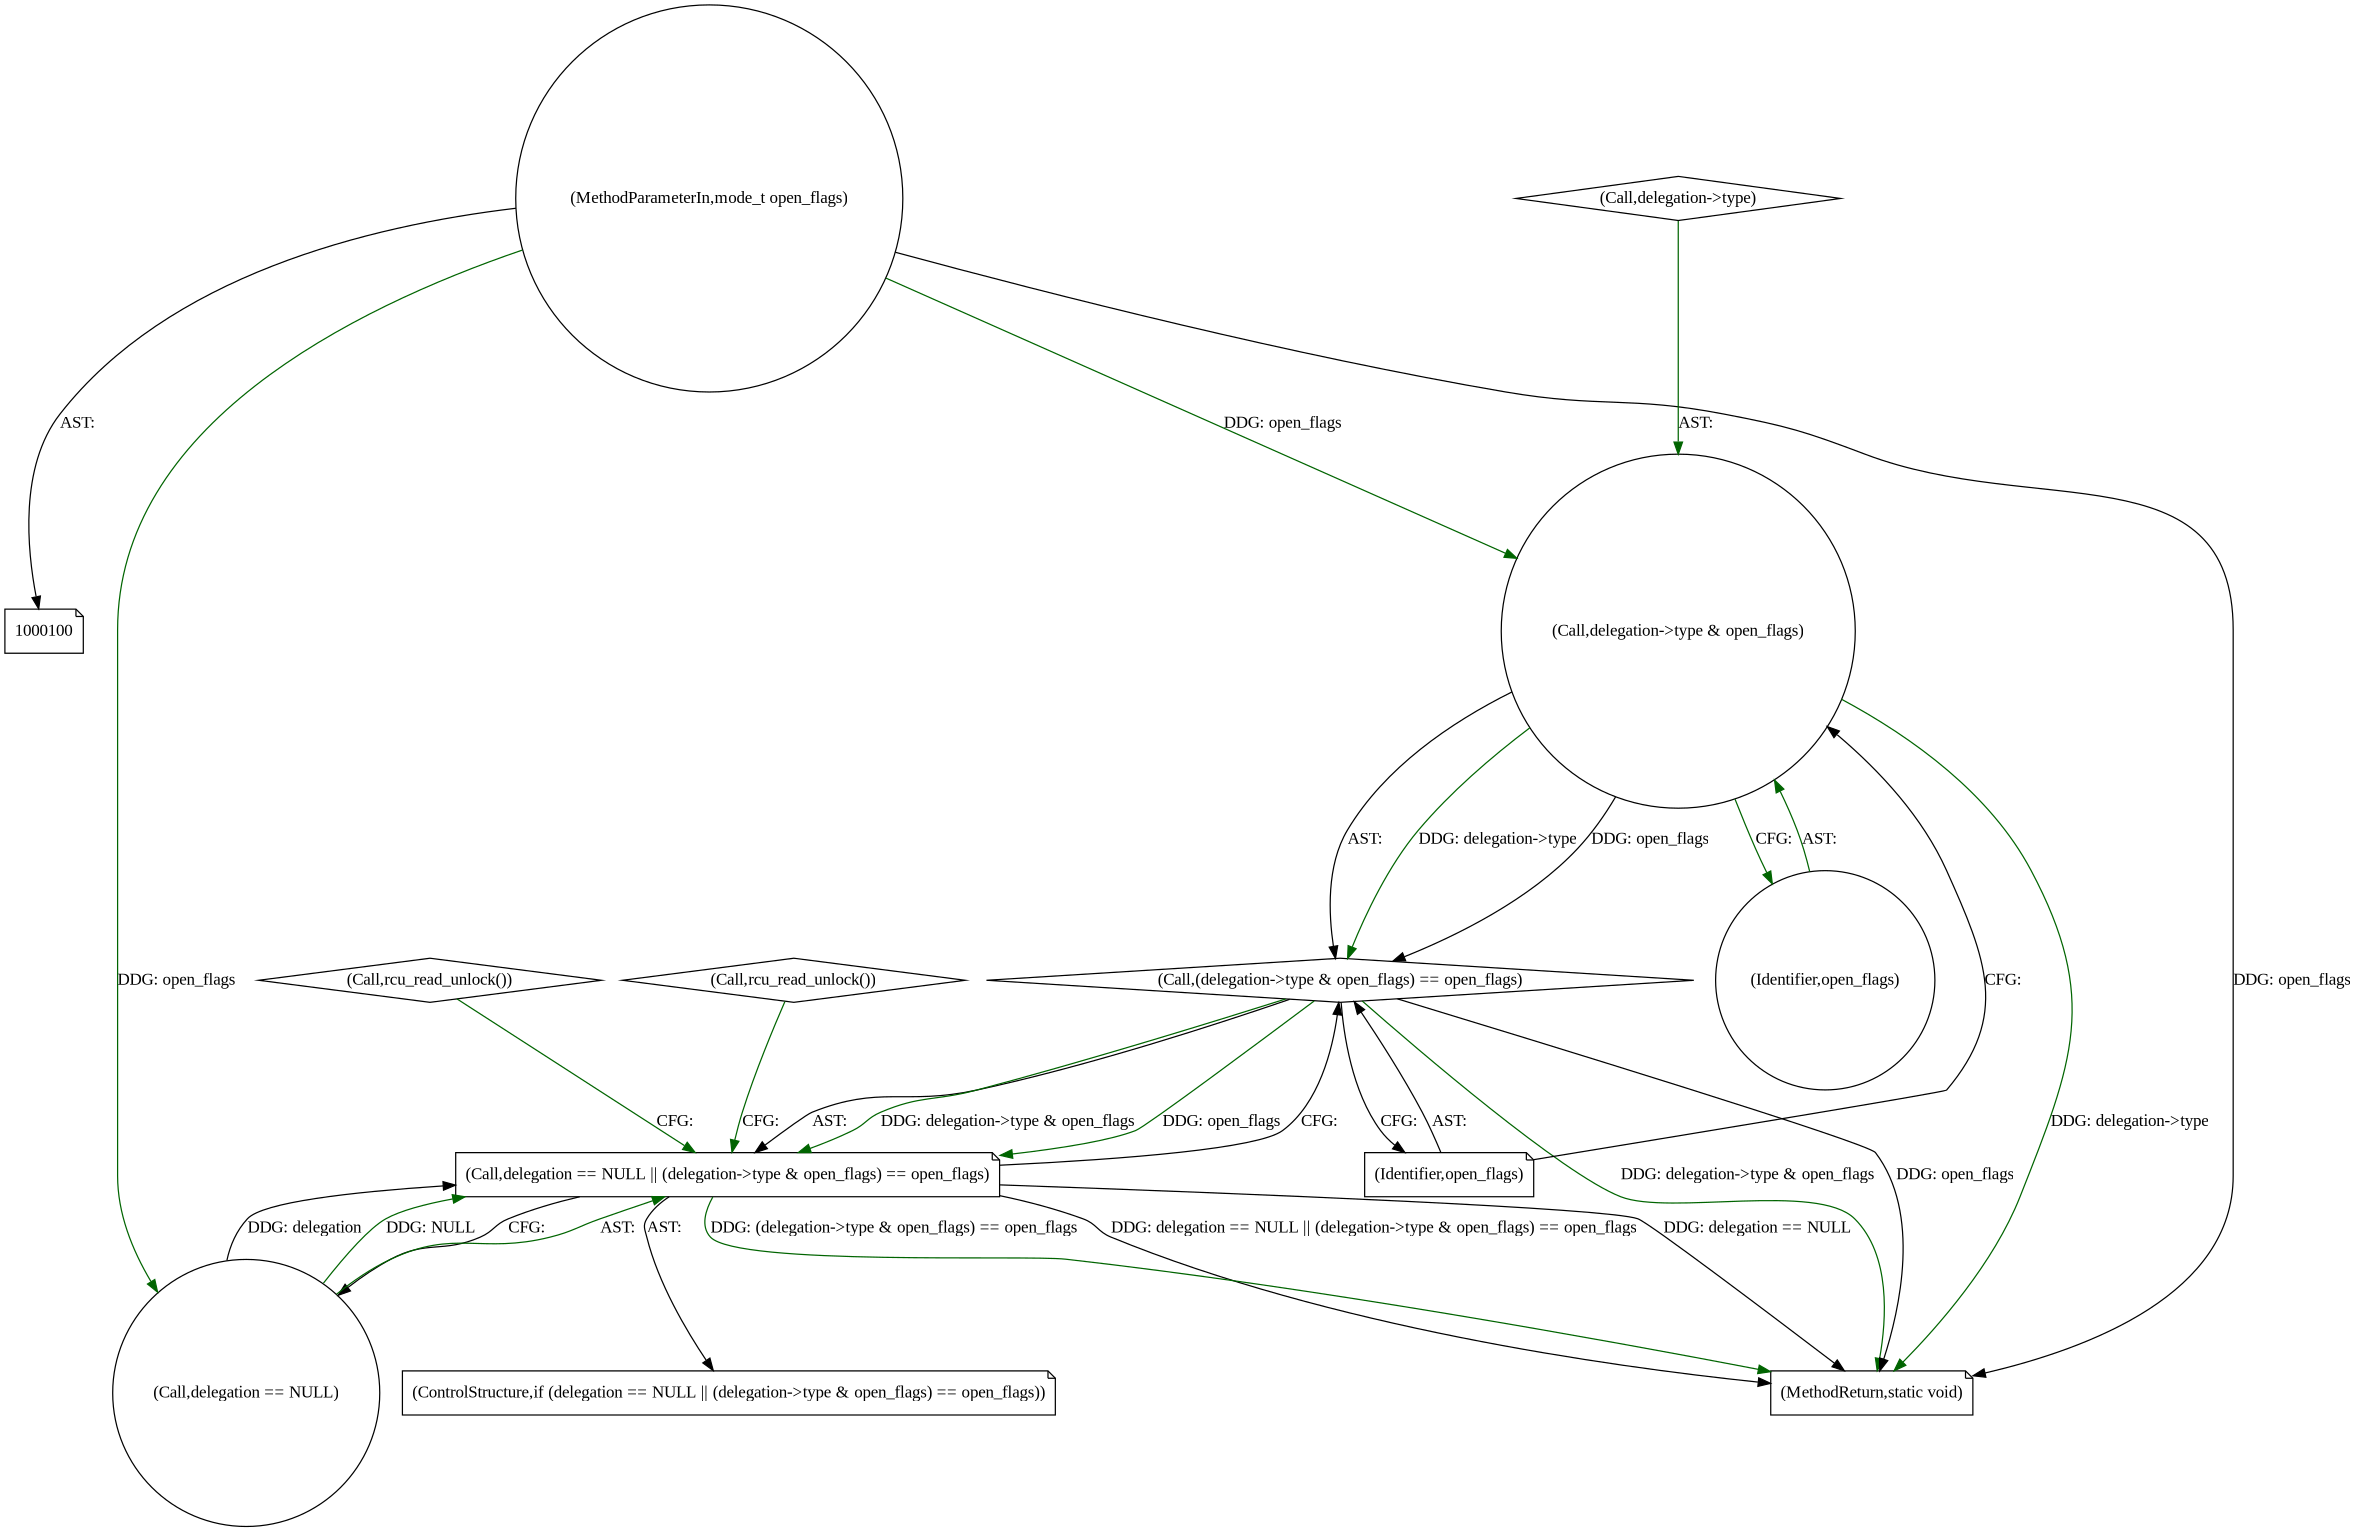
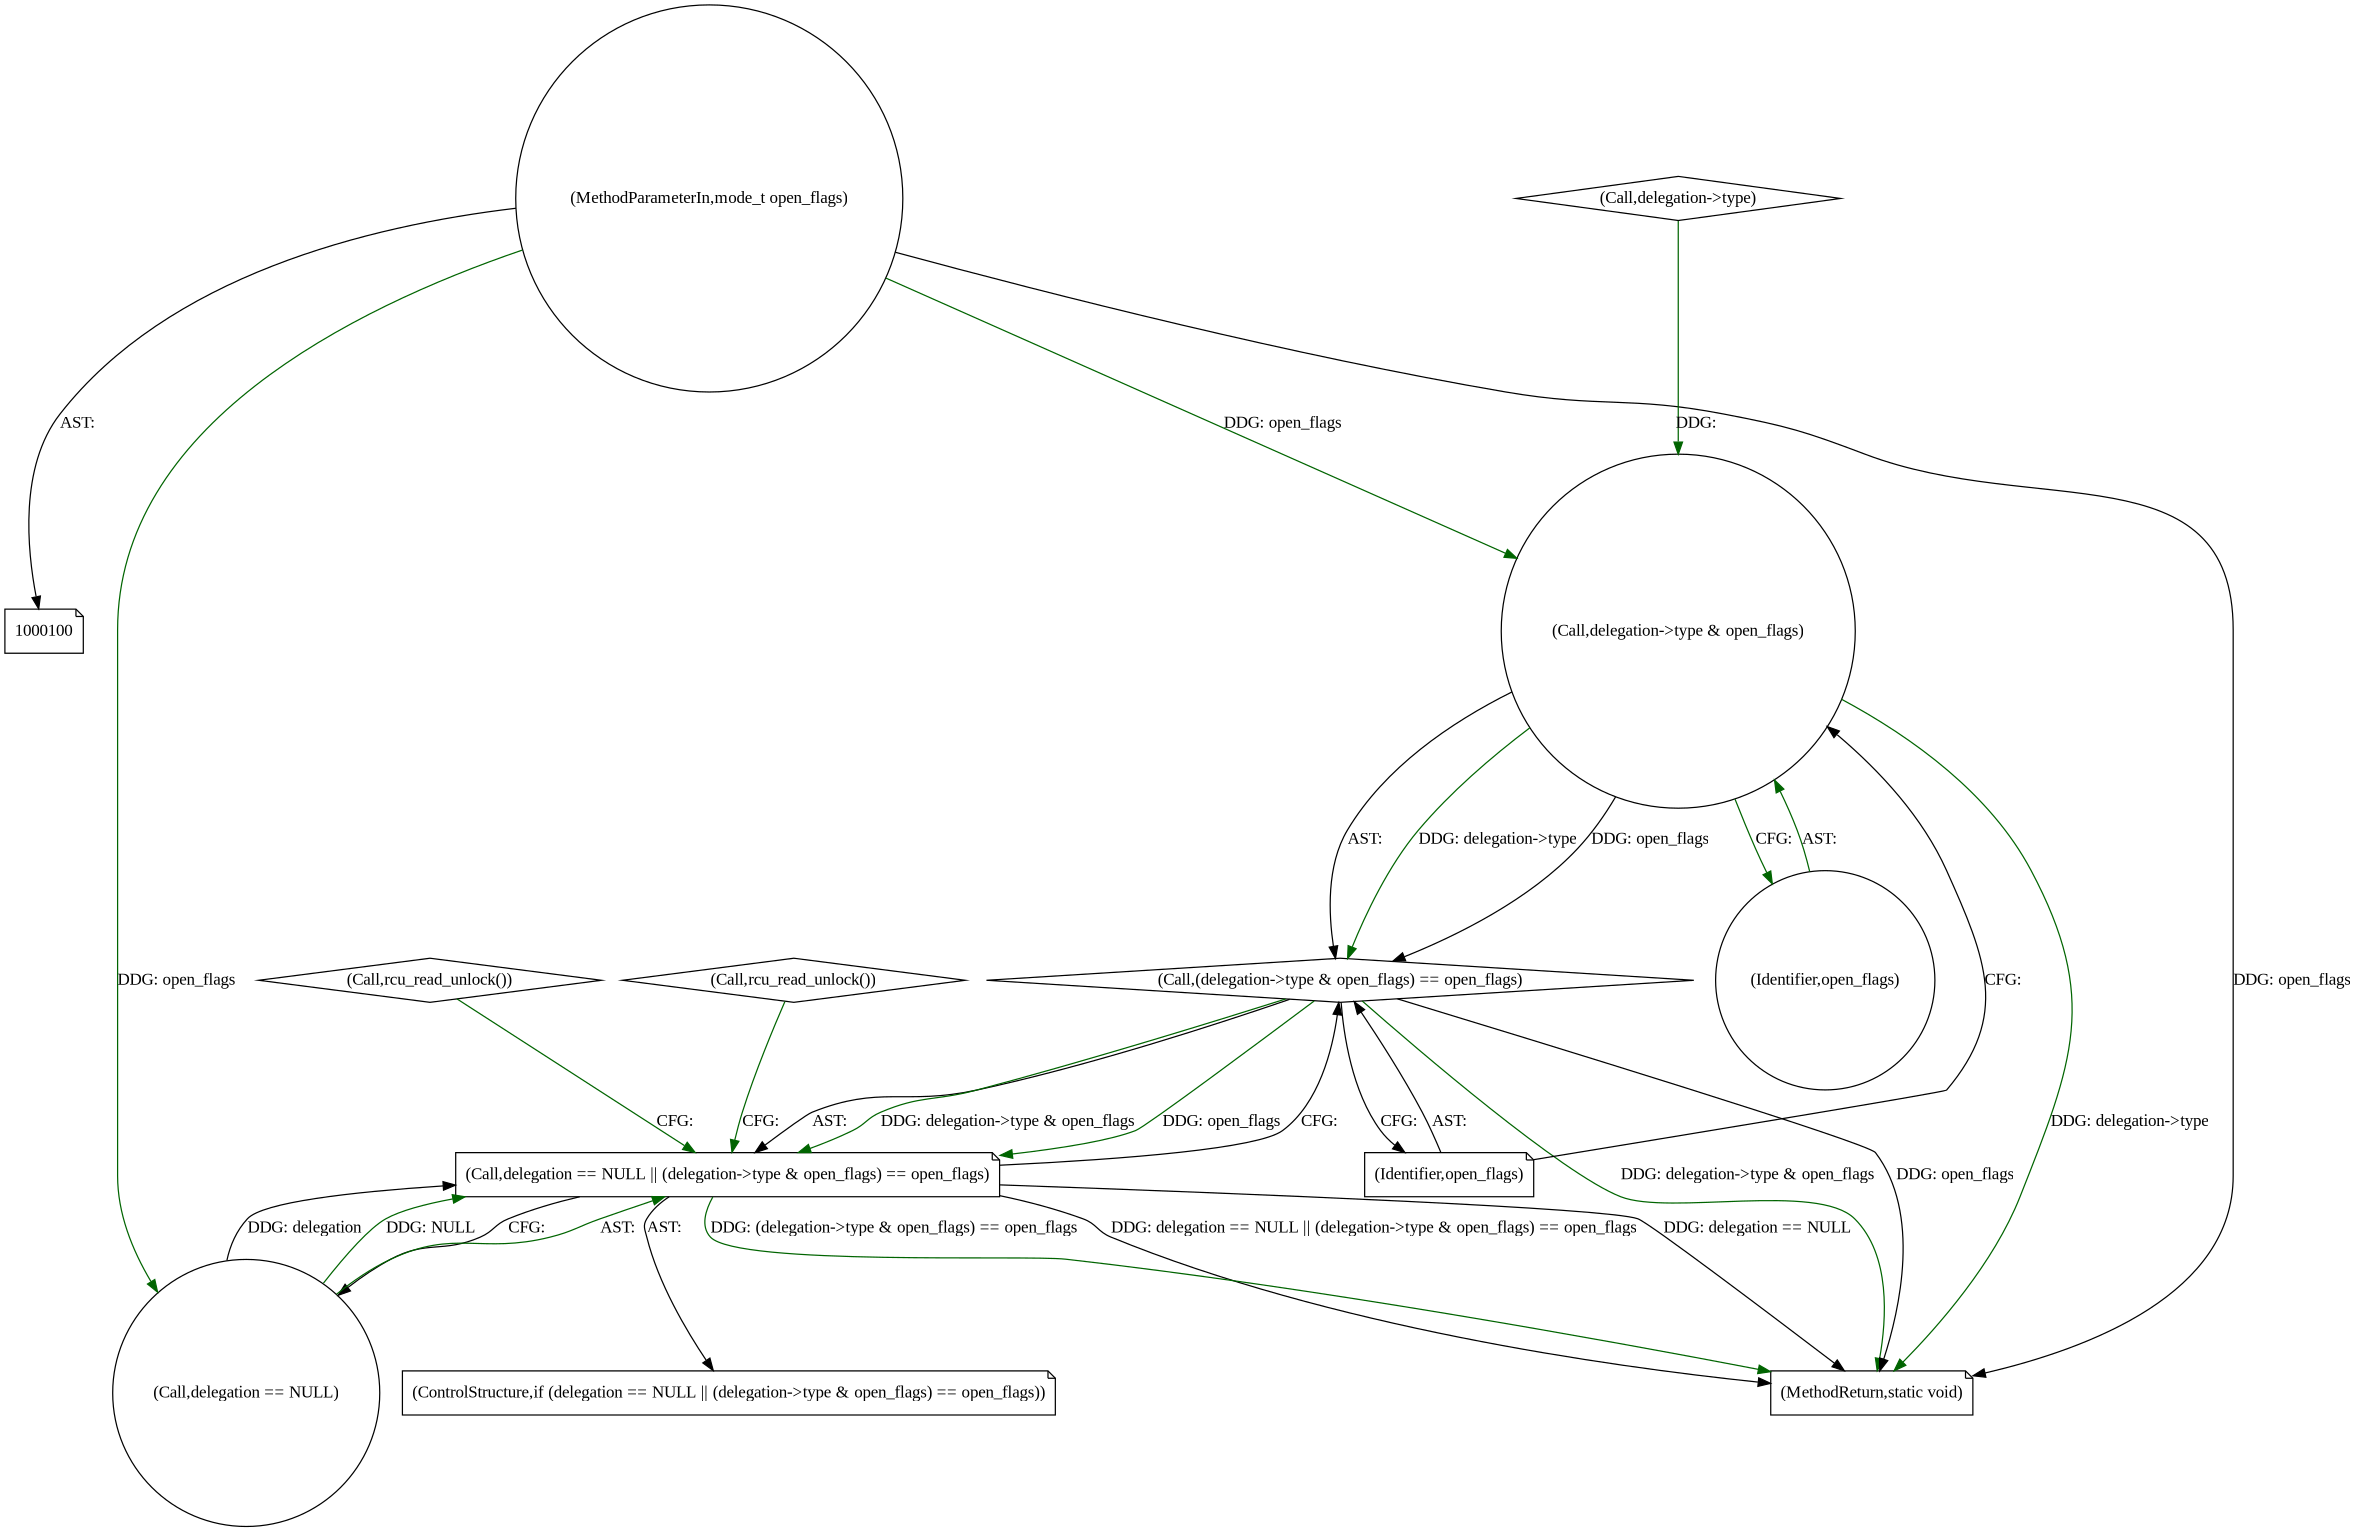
  digraph {
    fontname="Liberation Serif"
    node [fontname="Liberation Serif" shape=note]
    edge [color=black fontname="Liberation Serif"]
    n1 [label="(Call,delegation->type & open_flags)" shape=circle]
    n2 [label="(Call,(delegation->type & open_flags) == open_flags)" shape=diamond]
    n3 [label="(MethodReturn,static void)"]
    n4 [label="(Identifier,open_flags)" shape=circle]
    n5 [label="(Call,delegation == NULL || (delegation->type & open_flags) == open_flags)"]
    n6 [label="(Identifier,open_flags)"]
    n7 [label="(MethodParameterIn,mode_t open_flags)" shape=circle]
    1000100
    n9 [label="(Call,delegation == NULL)" shape=circle]
    n10 [label="(ControlStructure,if (delegation == NULL || (delegation->type & open_flags) == open_flags))"]
    n11 [label="(Call,delegation->type)" shape=diamond]
    n12 [label="(Call,rcu_read_unlock())" shape=diamond]
    n13 [label="(Call,rcu_read_unlock())" shape=diamond]
    n1 -> n2 [label="AST: "]
    n1 -> n2 [color=darkgreen label="DDG: delegation->type"]
    n1 -> n2 [label="DDG: open_flags"]
    n1 -> n3 [color=darkgreen label="DDG: delegation->type"]
    n1 -> n4 [color=darkgreen label="CFG: "]
    n2 -> n3 [color=darkgreen label="DDG: delegation->type & open_flags"]
    n2 -> n3 [label="DDG: open_flags"]
    n2 -> n5 [label="AST: "]
    n2 -> n5 [color=darkgreen label="DDG: delegation->type & open_flags"]
    n2 -> n5 [color=darkgreen label="DDG: open_flags"]
    n2 -> n6 [label="CFG: "]
    n4 -> n1 [color=darkgreen label="AST: "]
    n5 -> n2 [label="CFG: "]
    n5 -> n3 [label="DDG: delegation == NULL || (delegation->type & open_flags) == open_flags"]
    n5 -> n3 [label="DDG: delegation == NULL"]
    n5 -> n3 [color=darkgreen label="DDG: (delegation->type & open_flags) == open_flags"]
    n5 -> n9 [label="CFG: "]
    n5 -> n10 [label="AST: "]
    n6 -> n1 [label="CFG: "]
    n6 -> n2 [label="AST: "]
    n7 -> n1 [color=darkgreen label="DDG: open_flags"]
    n7 -> n3 [label="DDG: open_flags"]
    n7 -> 1000100 [label="AST: "]
    n7 -> n9 [color=darkgreen label="DDG: open_flags"]
    n9 -> n5 [color=darkgreen label="AST: "]
    n9 -> n5 [label="DDG: delegation"]
    n9 -> n5 [color=darkgreen label="DDG: NULL"]
-   n11 -> n1 [color=darkgreen label="AST: "]
+   n11 -> n1 [color=darkgreen label="DDG: "]
    n12 -> n5 [color=darkgreen label="CFG: "]
    n13 -> n5 [color=darkgreen label="CFG: "]
  }
